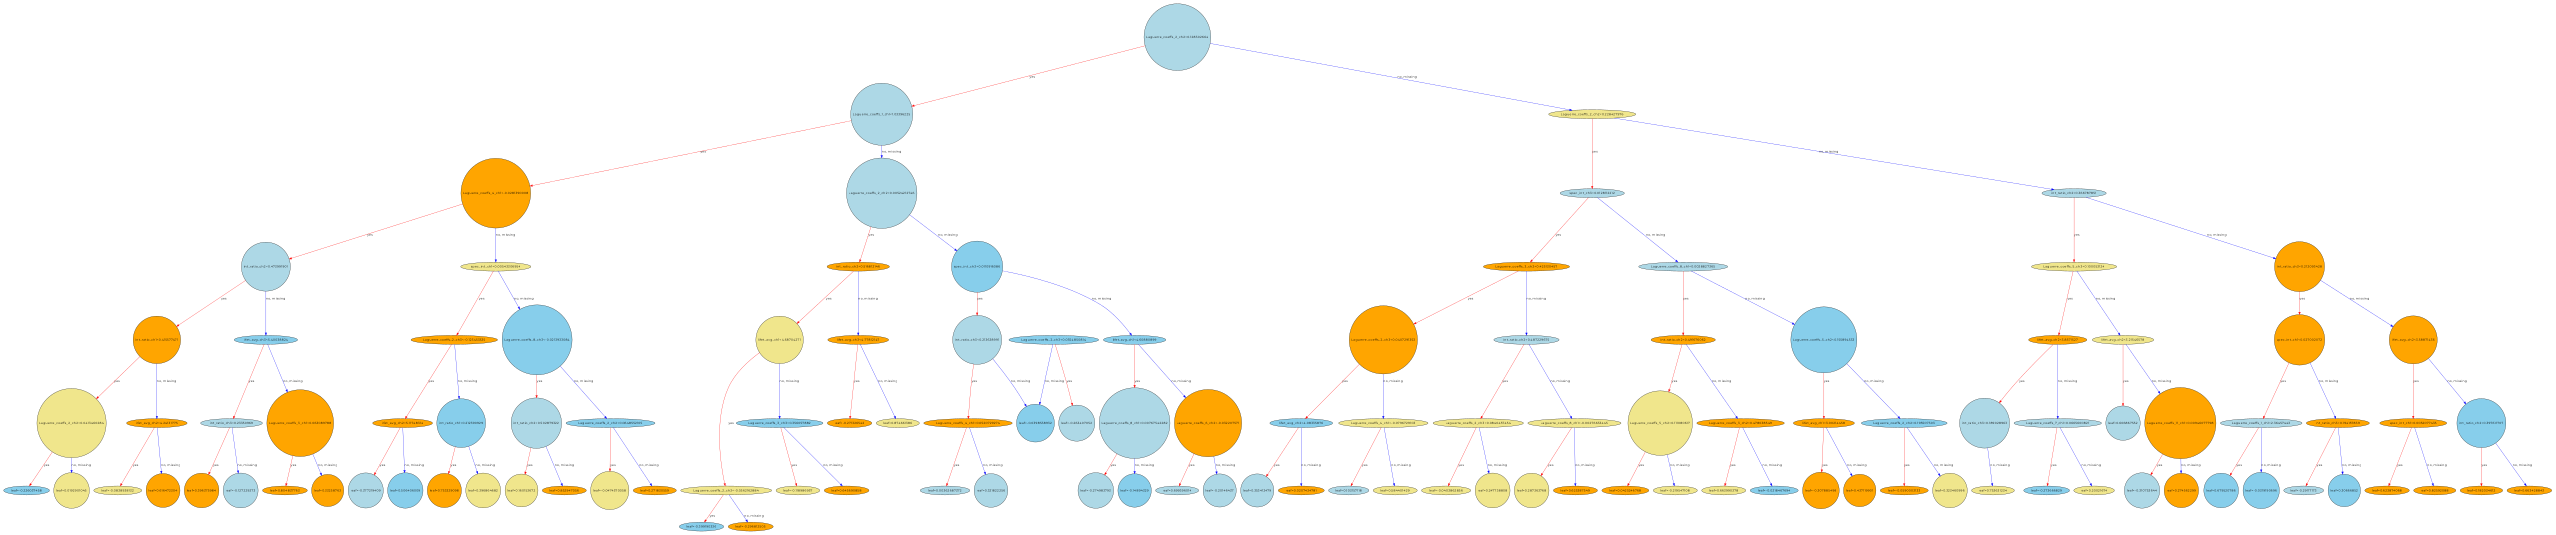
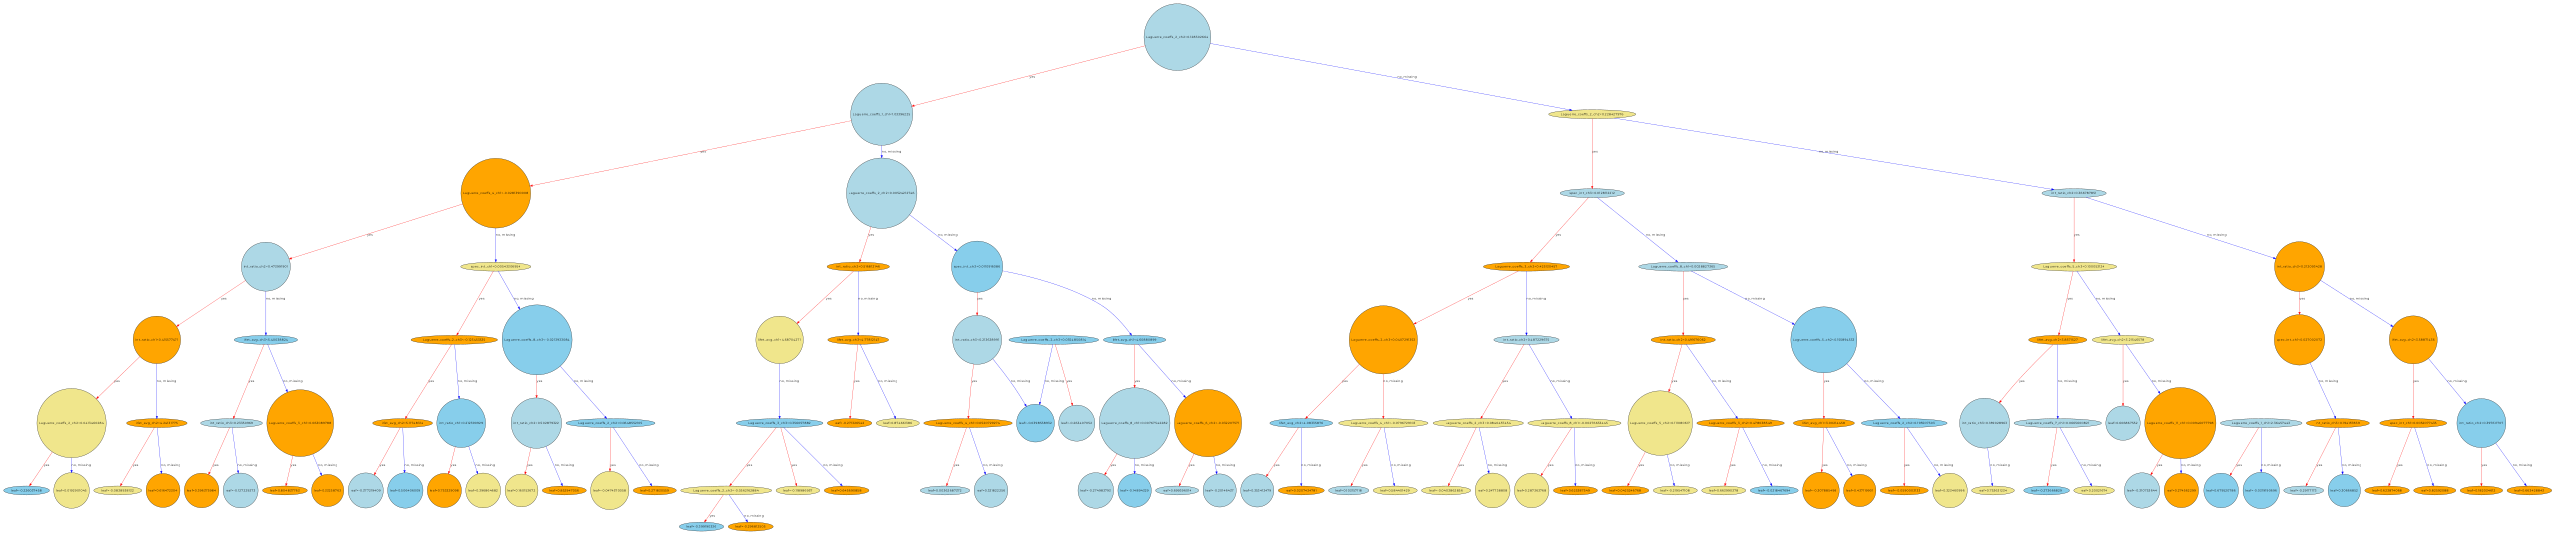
  digraph {
    fontname=Montserrat
    rankdir=TB
    node [fillcolor=orange fontname=Montserrat shape=ellipse style="filled, rounded"]
    edge [color="#0000FF" fontname=Montserrat]
    n1 [fillcolor=lightblue height=0.5 label="Laguerre_coeffs_2_ch2<0.128302664" shape=circle width=3.1076]
    n2 [fillcolor=lightblue height=0.5 label="Laguerre_coeffs_1_ch1<1.03396225" shape=circle width=3.0139]
    n3 [fillcolor=khaki height=0.5 label="Laguerre_coeffs_2_ch2<0.228427976" width=3.1076]
    n4 [height=0.5 label="Laguerre_coeffs_4_ch1<-0.0281390008" shape=circle width=3.2639]
    n5 [fillcolor=lightblue height=0.5 label="Laguerre_coeffs_2_ch2<0.00524212746" shape=circle width=3.2951]
    n6 [fillcolor=lightblue height=0.5 label="spec_int_ch3<0.0128112212" width=2.4097]
    n7 [fillcolor=lightblue height=0.5 label="int_ratio_ch2<0.366787851" width=2.3264]
    n8 [fillcolor=lightblue height=0.5 label="int_ratio_ch2<0.473991901" shape=circle width=2.3264]
    n9 [fillcolor=khaki height=0.5 label="spec_int_ch1<0.00543306954" width=2.5035]
    n10 [height=0.5 label="int_ratio_ch2<0.516812146" width=2.3264]
    n11 [fillcolor=skyblue height=0.5 label="spec_int_ch3<0.0110916086" shape=circle width=2.4097]
    n12 [height=0.5 label="Laguerre_coeffs_3_ch2<0.425130457" width=3.1076]
    n13 [fillcolor=lightblue height=0.5 label="Laguerre_coeffs_8_ch1<0.0028827365" width=3.2014]
    n14 [fillcolor=khaki height=0.5 label="Laguerre_coeffs_5_ch3<0.100053124" width=3.1076]
    n15 [height=0.5 label="int_ratio_ch3<0.212093428" shape=circle width=2.3264]
    n16 [height=0.5 label="int_ratio_ch1<0.415577471" shape=circle width=2.3264]
    n17 [fillcolor=skyblue height=0.5 label="lifet_avg_ch3<5.40038824" width=2.2639]
    n18 [height=0.5 label="Laguerre_coeffs_2_ch3<-0.123453535" width=3.1701]
    n19 [fillcolor=skyblue height=0.5 label="Laguerre_coeffs_8_ch3<-0.0213933084" shape=circle width=3.2639]
    n20 [fillcolor=khaki height=0.5 label="lifet_avg_ch1<4.68704271" shape=circle width=2.2639]
    n21 [height=0.5 label="lifet_avg_ch3<4.77812147" width=2.2639]
    n22 [fillcolor=lightblue height=0.5 label="int_ratio_ch3<0.213638991" shape=circle width=2.3264]
    n23 [fillcolor=skyblue height=0.5 label="lifet_avg_ch1<4.60880899" width=2.2639]
    n24 [height=0.5 label="Laguerre_coeffs_2_ch3<0.0407291353" shape=circle width=3.2014]
    n25 [fillcolor=lightblue height=0.5 label="int_ratio_ch2<0.487229675" width=2.3264]
    n26 [height=0.5 label="int_ratio_ch2<0.491676062" width=2.3264]
    n27 [fillcolor=skyblue height=0.5 label="Laguerre_coeffs_5_ch2<0.155894533" shape=circle width=3.1076]
    n28 [height=0.5 label="lifet_avg_ch2<3.8571527" width=2.1701]
    n29 [fillcolor=khaki height=0.5 label="lifet_avg_ch2<3.21546578" width=2.2639]
    n30 [height=0.5 label="spec_int_ch1<0.027002072" shape=circle width=2.316]
    n31 [height=0.5 label="lifet_avg_ch2<3.58871436" shape=circle width=2.2639]
    n32 [fillcolor=khaki height=0.5 label="Laguerre_coeffs_2_ch2<0.0413460284" shape=circle width=3.2014]
    n33 [height=0.5 label="lifet_avg_ch2<4.24131775" width=2.2639]
    n34 [fillcolor=lightblue height=0.5 label="int_ratio_ch3<0.23350969" width=2.2326]
    n35 [height=0.5 label="Laguerre_coeffs_3_ch1<0.063089788" shape=circle width=3.1076]
    n36 [height=0.5 label="lifet_avg_ch2<5.11748314" width=2.2639]
    n37 [fillcolor=skyblue height=0.5 label="int_ratio_ch1<0.212390929" shape=circle width=2.3264]
    n38 [fillcolor=lightblue height=0.5 label="int_ratio_ch2<0.502879322" shape=circle width=2.3264]
    n39 [fillcolor=skyblue height=0.5 label="Laguerre_coeffs_2_ch2<0.0648552105" width=3.2014]
    n40 [fillcolor=khaki height=0.5 label="Laguerre_coeffs_2_ch3<-0.0562162884" width=3.2639]
    n41 [fillcolor=skyblue height=0.5 label="Laguerre_coeffs_3_ch3<0.356057882" width=3.1076]
    n42 [height=0.5 label="leaf=-0.271326542" style=filled width=1.6701]
    n43 [fillcolor=khaki height=0.5 label="leaf=0.874661386" style=filled width=1.6076]
    n44 [height=0.5 label="Laguerre_coeffs_4_ch1<0.0520729274" width=3.2014]
    n45 [fillcolor=skyblue height=0.5 label="leaf=-0.0398538932" shape=circle style=filled width=1.7639]
    n46 [fillcolor=lightblue height=0.5 label="Laguerre_coeffs_8_ch1<0.00767542282" shape=circle width=3.2951]
    n47 [height=0.5 label="Laguerre_coeffs_6_ch2<-0.032207571" shape=circle width=3.1701]
    n48 [fillcolor=skyblue height=0.5 label="leaf=-0.226037458" style=filled width=1.6701]
    n49 [fillcolor=khaki height=0.5 label="leaf=0.0192901045" shape=circle style=filled width=1.7014]
    n50 [fillcolor=khaki height=0.5 label="leaf=-0.0838938132" style=filled width=1.7639]
    n51 [height=0.5 label="leaf=0.616472304" shape=circle style=filled width=1.6076]
    n52 [height=0.5 label="leaf=0.396375984" shape=circle style=filled width=1.6076]
    n53 [fillcolor=lightblue height=0.5 label="leaf=-0.127229273" shape=circle style=filled width=1.6701]
    n54 [height=0.5 label="leaf=0.804837763" style=filled width=1.6076]
    n55 [height=0.5 label="leaf=0.33258763" shape=circle style=filled width=1.5139]
    n56 [fillcolor=lightblue height=0.5 label="leaf=-0.377219409" shape=circle style=filled width=1.6701]
    n57 [fillcolor=skyblue height=0.5 label="leaf=0.506406009" shape=circle style=filled width=1.6076]
    n58 [height=0.5 label="leaf=0.753329098" shape=circle style=filled width=1.6076]
    n59 [fillcolor=khaki height=0.5 label="leaf=0.396864682" shape=circle style=filled width=1.6076]
    n60 [fillcolor=khaki height=0.5 label="leaf=0.160153672" shape=circle style=filled width=1.6076]
    n61 [height=0.5 label="leaf=0.852947056" style=filled width=1.6076]
    n62 [fillcolor=khaki height=0.5 label="leaf=-0.0474570058" shape=circle style=filled width=1.7639]
    n63 [height=0.5 label="leaf=0.271830559" style=filled width=1.6076]
    n64 [fillcolor=skyblue height=0.5 label="leaf=-0.399190336" style=filled width=1.6701]
    n65 [height=0.5 label="leaf=-0.296812505" style=filled width=1.6701]
    n66 [fillcolor=khaki height=0.5 label="leaf=-0.118986957" style=filled width=1.6701]
    n67 [height=0.5 label="leaf=0.645690858" style=filled width=1.6076]
    n68 [fillcolor=lightblue height=0.5 label="leaf=0.00362687372" style=filled width=1.7951]
    n69 [fillcolor=lightblue height=0.5 label="leaf=0.321822256" shape=circle style=filled width=1.6076]
    n70 [fillcolor=skyblue height=0.5 label="Laguerre_coeffs_2_ch3<0.0354850814" width=3.2014]
    n71 [fillcolor=lightblue height=0.5 label="leaf=-0.263407052" shape=circle style=filled width=1.6701]
    n72 [fillcolor=lightblue height=0.5 label="leaf=-0.274983793" shape=circle style=filled width=1.6701]
    n73 [fillcolor=skyblue height=0.5 label="leaf=-0.14894329" shape=circle style=filled width=1.5764]
    n74 [fillcolor=lightblue height=0.5 label="leaf=0.699396014" style=filled width=1.6076]
    n75 [fillcolor=lightblue height=0.5 label="leaf=-0.20146437" shape=circle style=filled width=1.5764]
    n76 [fillcolor=skyblue height=0.5 label="lifet_avg_ch2<4.08335876" width=2.2639]
    n77 [fillcolor=khaki height=0.5 label="Laguerre_coeffs_4_ch1<-0.0796729103" width=3.2639]
    n78 [fillcolor=khaki height=0.5 label="Laguerre_coeffs_2_ch3<0.0840457454" width=3.2014]
    n79 [fillcolor=khaki height=0.5 label="Laguerre_coeffs_8_ch1<-0.00276633445" width=3.3576]
    n80 [fillcolor=khaki height=0.5 label="Laguerre_coeffs_5_ch2<0.111080617" shape=circle width=3.1076]
    n81 [height=0.5 label="Laguerre_coeffs_3_ch2<0.478038549" width=3.1076]
    n82 [height=0.5 label="lifet_avg_ch1<3.00214458" width=2.2639]
    n83 [fillcolor=skyblue height=0.5 label="Laguerre_coeffs_2_ch2<0.195507303" width=3.1076]
    n84 [fillcolor=lightblue height=0.5 label="int_ratio_ch3<0.189028963" shape=circle width=2.3264]
    n85 [fillcolor=lightblue height=0.5 label="Laguerre_coeffs_7_ch1<0.0665600821" width=3.2014]
    n86 [fillcolor=lightblue height=0.5 label="leaf=0.606867552" shape=circle style=filled width=1.6076]
    n87 [height=0.5 label="Laguerre_coeffs_11_ch1<0.00946077798" shape=circle width=3.3889]
    n88 [fillcolor=lightblue height=0.5 label="Laguerre_coeffs_1_ch1<2.36457443" width=3.0139]
    n89 [height=0.5 label="int_ratio_ch3<0.194157839" width=2.3264]
    n90 [height=0.5 label="spec_int_ch1<0.0052077435" width=2.4097]
    n91 [fillcolor=skyblue height=0.5 label="int_ratio_ch2<0.397611707" shape=circle width=2.3264]
    n92 [fillcolor=lightblue height=0.5 label="leaf=0.353412479" shape=circle style=filled width=1.6076]
    n93 [height=0.5 label="leaf=0.0207434781" style=filled width=1.7014]
    n94 [fillcolor=lightblue height=0.5 label="leaf=0.103157118" style=filled width=1.6076]
    n95 [fillcolor=khaki height=0.5 label="leaf=0.584401429" style=filled width=1.6076]
    n96 [fillcolor=khaki height=0.5 label="leaf=-0.0403862856" style=filled width=1.7639]
    n97 [fillcolor=khaki height=0.5 label="leaf=0.247738808" shape=circle style=filled width=1.6076]
    n98 [fillcolor=khaki height=0.5 label="leaf=0.287363768" shape=circle style=filled width=1.6076]
    n99 [height=0.5 label="leaf=0.625387549" style=filled width=1.6076]
    n100 [height=0.5 label="leaf=0.0425246768" style=filled width=1.7014]
    n101 [fillcolor=khaki height=0.5 label="leaf=-0.219547108" style=filled width=1.6701]
    n102 [fillcolor=khaki height=0.5 label="leaf=0.663990378" style=filled width=1.6076]
    n103 [fillcolor=skyblue height=0.5 label="leaf=-0.0218467694" style=filled width=1.7639]
    n104 [height=0.5 label="leaf=-0.307885498" shape=circle style=filled width=1.6701]
    n105 [height=0.5 label="leaf=0.437119901" shape=circle style=filled width=1.6076]
    n106 [height=0.5 label="leaf=-0.0590003133" style=filled width=1.7639]
    n107 [fillcolor=khaki height=0.5 label="leaf=0.323460996" shape=circle style=filled width=1.6076]
    n108 [fillcolor=khaki height=0.5 label="leaf=0.753631234" style=filled width=1.6076]
    n109 [fillcolor=skyblue height=0.5 label="leaf=-0.273666829" style=filled width=1.6701]
    n110 [fillcolor=khaki height=0.5 label="leaf=0.20021674" style=filled width=1.5139]
    n111 [fillcolor=lightblue height=0.5 label="leaf=-0.310753644" shape=circle style=filled width=1.6701]
    n112 [height=0.5 label="leaf=0.274562299" shape=circle style=filled width=1.6076]
    n113 [fillcolor=skyblue height=0.5 label="leaf=0.679520786" shape=circle style=filled width=1.6076]
    n114 [fillcolor=skyblue height=0.5 label="leaf=-0.0319190696" shape=circle style=filled width=1.7639]
    n115 [fillcolor=lightblue height=0.5 label="leaf=-0.29117173" style=filled width=1.5764]
    n116 [fillcolor=skyblue height=0.5 label="leaf=0.30666852" shape=circle style=filled width=1.5139]
    n117 [height=0.5 label="leaf=0.623874068" style=filled width=1.6076]
    n118 [height=0.5 label="leaf=0.82592088" style=filled width=1.5139]
    n119 [height=0.5 label="leaf=0.182034612" style=filled width=1.6076]
    n120 [height=0.5 label="leaf=0.663428843" style=filled width=1.6076]
    n1 -> n2 [color="#FF0000" label=yes]
    n1 -> n3 [label="no, missing"]
    n2 -> n4 [color="#FF0000" label=yes]
    n2 -> n5 [label="no, missing"]
    n3 -> n6 [color="#FF0000" label=yes]
    n3 -> n7 [label="no, missing"]
    n4 -> n8 [color="#FF0000" label=yes]
    n4 -> n9 [label="no, missing"]
    n5 -> n10 [color="#FF0000" label=yes]
    n5 -> n11 [label="no, missing"]
    n6 -> n12 [color="#FF0000" label=yes]
    n6 -> n13 [label="no, missing"]
    n7 -> n14 [color="#FF0000" label=yes]
    n7 -> n15 [label="no, missing"]
    n8 -> n16 [color="#FF0000" label=yes]
    n8 -> n17 [label="no, missing"]
    n9 -> n18 [color="#FF0000" label=yes]
    n9 -> n19 [label="no, missing"]
    n10 -> n20 [color="#FF0000" label=yes]
    n10 -> n21 [label="no, missing"]
    n11 -> n22 [color="#FF0000" label=yes]
    n11 -> n23 [label="no, missing"]
    n12 -> n24 [color="#FF0000" label=yes]
    n12 -> n25 [label="no, missing"]
    n13 -> n26 [color="#FF0000" label=yes]
    n13 -> n27 [label="no, missing"]
    n14 -> n28 [color="#FF0000" label=yes]
    n14 -> n29 [label="no, missing"]
    n15 -> n30 [color="#FF0000" label=yes]
    n15 -> n31 [label="no, missing"]
    n16 -> n32 [color="#FF0000" label=yes]
    n16 -> n33 [label="no, missing"]
    n17 -> n34 [color="#FF0000" label=yes]
    n17 -> n35 [label="no, missing"]
    n18 -> n36 [color="#FF0000" label=yes]
    n18 -> n37 [label="no, missing"]
    n19 -> n38 [color="#FF0000" label=yes]
    n19 -> n39 [label="no, missing"]
-   n20 -> n40 [color="#FF0000" label=yes]
+   n41 -> n40 [color="#FF0000" label=yes]
    n20 -> n41 [label="no, missing"]
    n21 -> n42 [color="#FF0000" label=yes]
    n21 -> n43 [label="no, missing"]
    n22 -> n44 [color="#FF0000" label=yes]
    n22 -> n45 [label="no, missing"]
    n23 -> n46 [color="#FF0000" label=yes]
    n23 -> n47 [label="no, missing"]
    n24 -> n76 [color="#FF0000" label=yes]
-   n24 -> n77 [label="no, missing"]
+   n24 -> n77 [color="#FF0000" label="no, missing"]
    n25 -> n78 [color="#FF0000" label=yes]
    n25 -> n79 [label="no, missing"]
    n26 -> n80 [color="#FF0000" label=yes]
    n26 -> n81 [label="no, missing"]
    n27 -> n82 [color="#FF0000" label=yes]
    n27 -> n83 [label="no, missing"]
    n28 -> n84 [color="#FF0000" label=yes]
    n28 -> n85 [label="no, missing"]
    n29 -> n86 [color="#FF0000" label=yes]
    n29 -> n87 [label="no, missing"]
-   n30 -> n88 [color="#FF0000" label=yes]
    n30 -> n89 [label="no, missing"]
    n31 -> n90 [color="#FF0000" label=yes]
    n31 -> n91 [label="no, missing"]
    n32 -> n48 [color="#FF0000" label=yes]
    n32 -> n49 [label="no, missing"]
    n33 -> n50 [color="#FF0000" label=yes]
    n33 -> n51 [label="no, missing"]
    n34 -> n52 [color="#FF0000" label=yes]
    n34 -> n53 [label="no, missing"]
    n35 -> n54 [color="#FF0000" label=yes]
    n35 -> n55 [label="no, missing"]
    n36 -> n56 [color="#FF0000" label=yes]
    n36 -> n57 [label="no, missing"]
    n37 -> n58 [color="#FF0000" label=yes]
    n37 -> n59 [label="no, missing"]
    n38 -> n60 [color="#FF0000" label=yes]
    n38 -> n61 [label="no, missing"]
    n39 -> n62 [color="#FF0000" label=yes]
    n39 -> n63 [label="no, missing"]
    n40 -> n64 [color="#FF0000" label=yes]
    n40 -> n65 [label="no, missing"]
    n41 -> n66 [color="#FF0000" label=yes]
    n41 -> n67 [label="no, missing"]
    n44 -> n68 [color="#FF0000" label=yes]
    n44 -> n69 [label="no, missing"]
    n46 -> n72 [color="#FF0000" label=yes]
    n46 -> n73 [label="no, missing"]
    n47 -> n74 [color="#FF0000" label=yes]
    n47 -> n75 [label="no, missing"]
    n70 -> n45 [label="no, missing"]
    n70 -> n71 [color="#FF0000" label=yes]
    n76 -> n92 [color="#FF0000" label=yes]
    n76 -> n93 [label="no, missing"]
    n77 -> n94 [color="#FF0000" label=yes]
    n77 -> n95 [label="no, missing"]
    n78 -> n96 [color="#FF0000" label=yes]
    n78 -> n97 [label="no, missing"]
    n79 -> n98 [color="#FF0000" label=yes]
    n79 -> n99 [label="no, missing"]
    n80 -> n100 [color="#FF0000" label=yes]
    n80 -> n101 [label="no, missing"]
    n81 -> n102 [color="#FF0000" label=yes]
    n81 -> n103 [label="no, missing"]
    n82 -> n104 [color="#FF0000" label=yes]
    n82 -> n105 [label="no, missing"]
    n83 -> n106 [color="#FF0000" label=yes]
    n83 -> n107 [label="no, missing"]
    n84 -> n108 [label="no, missing"]
    n85 -> n109 [color="#FF0000" label=yes]
    n85 -> n110 [label="no, missing"]
    n87 -> n111 [color="#FF0000" label=yes]
    n87 -> n112 [label="no, missing"]
    n88 -> n113 [color="#FF0000" label=yes]
    n88 -> n114 [label="no, missing"]
    n89 -> n115 [color="#FF0000" label=yes]
    n89 -> n116 [label="no, missing"]
    n90 -> n117 [color="#FF0000" label=yes]
    n90 -> n118 [label="no, missing"]
    n91 -> n119 [color="#FF0000" label=yes]
    n91 -> n120 [label="no, missing"]
  }
